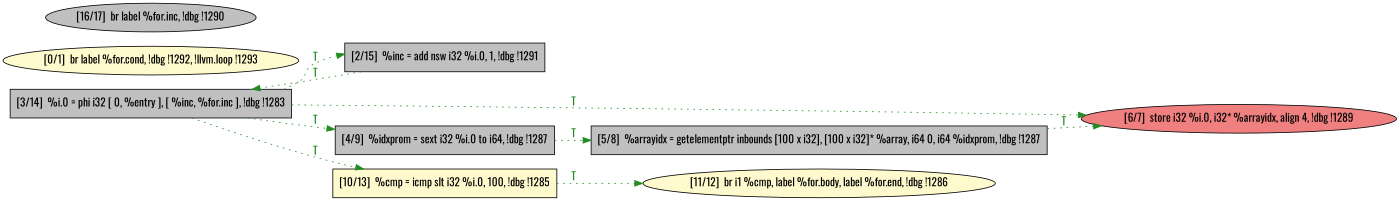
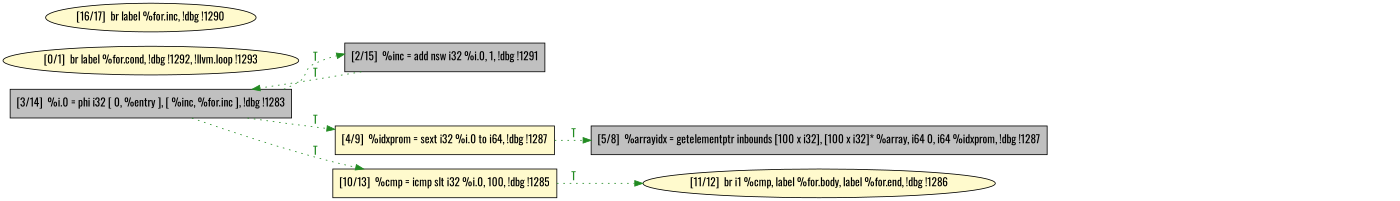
  digraph {
    fontname=Oswald
    rankdir=LR
    node [fillcolor=grey fontname=Oswald shape=rectangle style=filled]
    edge [color=forestgreen fontcolor=forestgreen fontname=Oswald style=dotted]
    n1 [label="[5/8]  %arrayidx = getelementptr inbounds [100 x i32], [100 x i32]* %array, i64 0, i64 %idxprom, !dbg !1287"]
-   n2 [fillcolor=lightcoral label="[6/7]  store i32 %i.0, i32* %arrayidx, align 4, !dbg !1289" shape=ellipse]
-   n3 [label="[4/9]  %idxprom = sext i32 %i.0 to i64, !dbg !1287"]
+   n3 [fillcolor=lemonchiffon label="[4/9]  %idxprom = sext i32 %i.0 to i64, !dbg !1287"]
    n4 [label="[2/15]  %inc = add nsw i32 %i.0, 1, !dbg !1291"]
    n5 [label="[3/14]  %i.0 = phi i32 [ 0, %entry ], [ %inc, %for.inc ], !dbg !1283"]
    n6 [fillcolor=lemonchiffon label="[10/13]  %cmp = icmp slt i32 %i.0, 100, !dbg !1285"]
    n7 [fillcolor=lemonchiffon label="[0/1]  br label %for.cond, !dbg !1292, !llvm.loop !1293" shape=ellipse]
-   n8 [label="[16/17]  br label %for.inc, !dbg !1290" shape=ellipse]
+   n8 [fillcolor=lemonchiffon label="[16/17]  br label %for.inc, !dbg !1290" shape=ellipse]
    n9 [fillcolor=lemonchiffon label="[11/12]  br i1 %cmp, label %for.body, label %for.end, !dbg !1286" shape=ellipse]
-   n1 -> n2 [label=T]
    n3 -> n1 [label=T]
    n4 -> n5 [label=T]
-   n5 -> n2 [label=T]
    n5 -> n3 [label=T]
    n5 -> n4 [label=T]
    n5 -> n6 [label=T]
    n6 -> n9 [label=T]
  }
